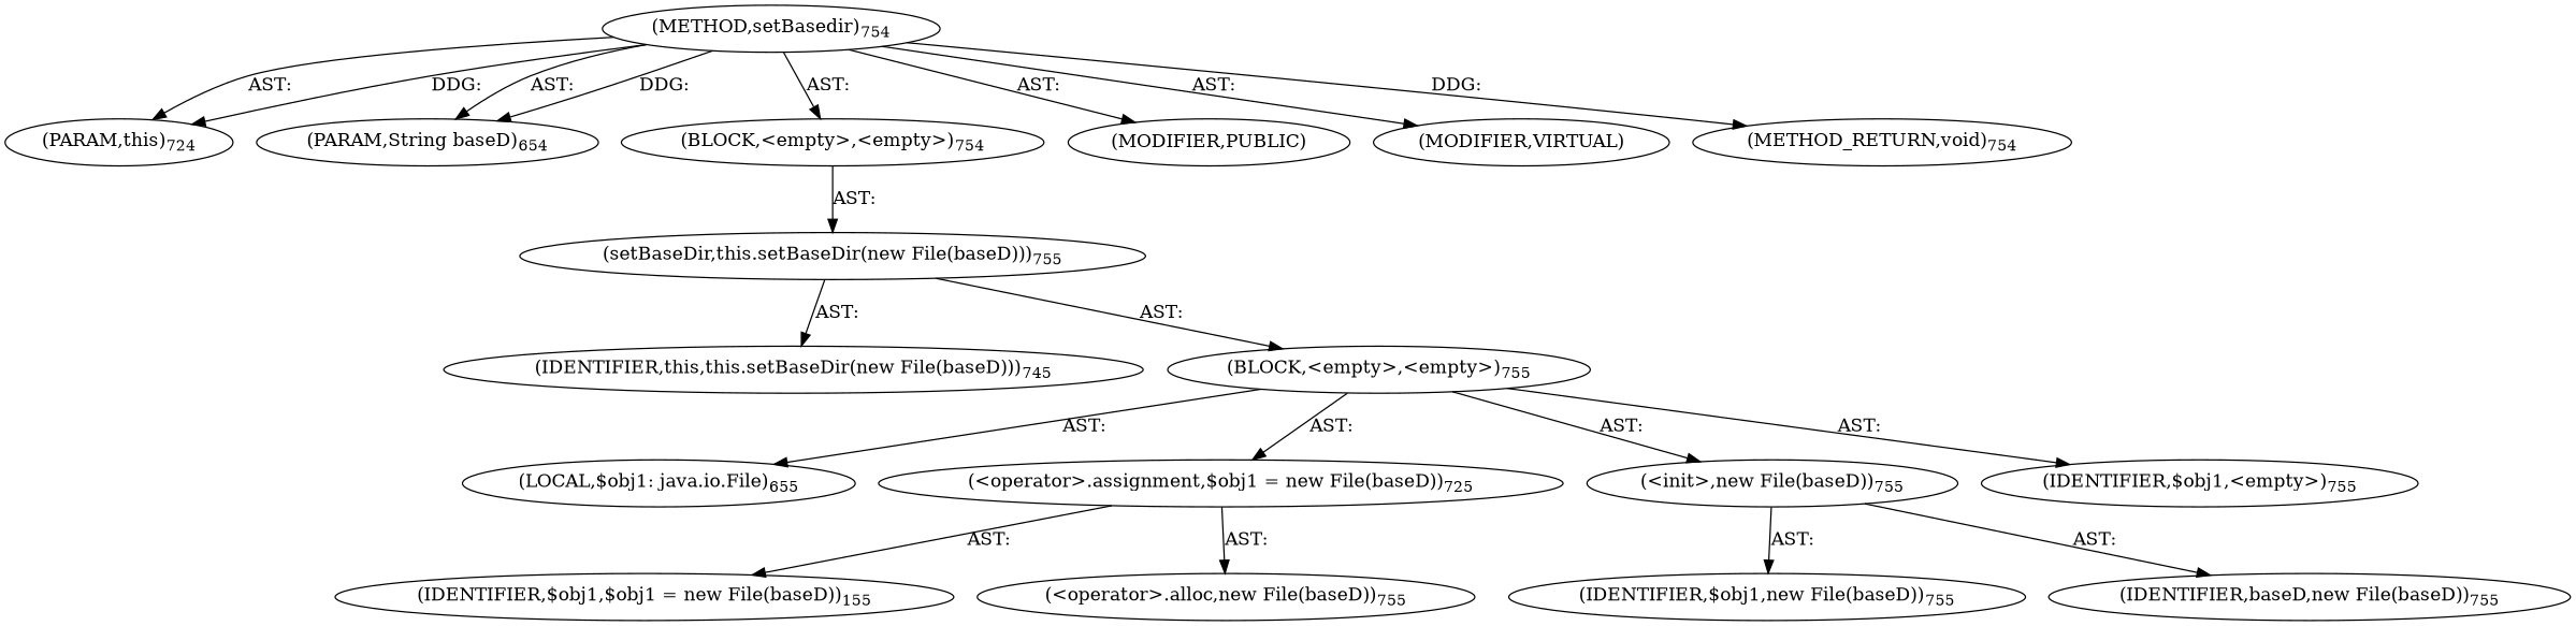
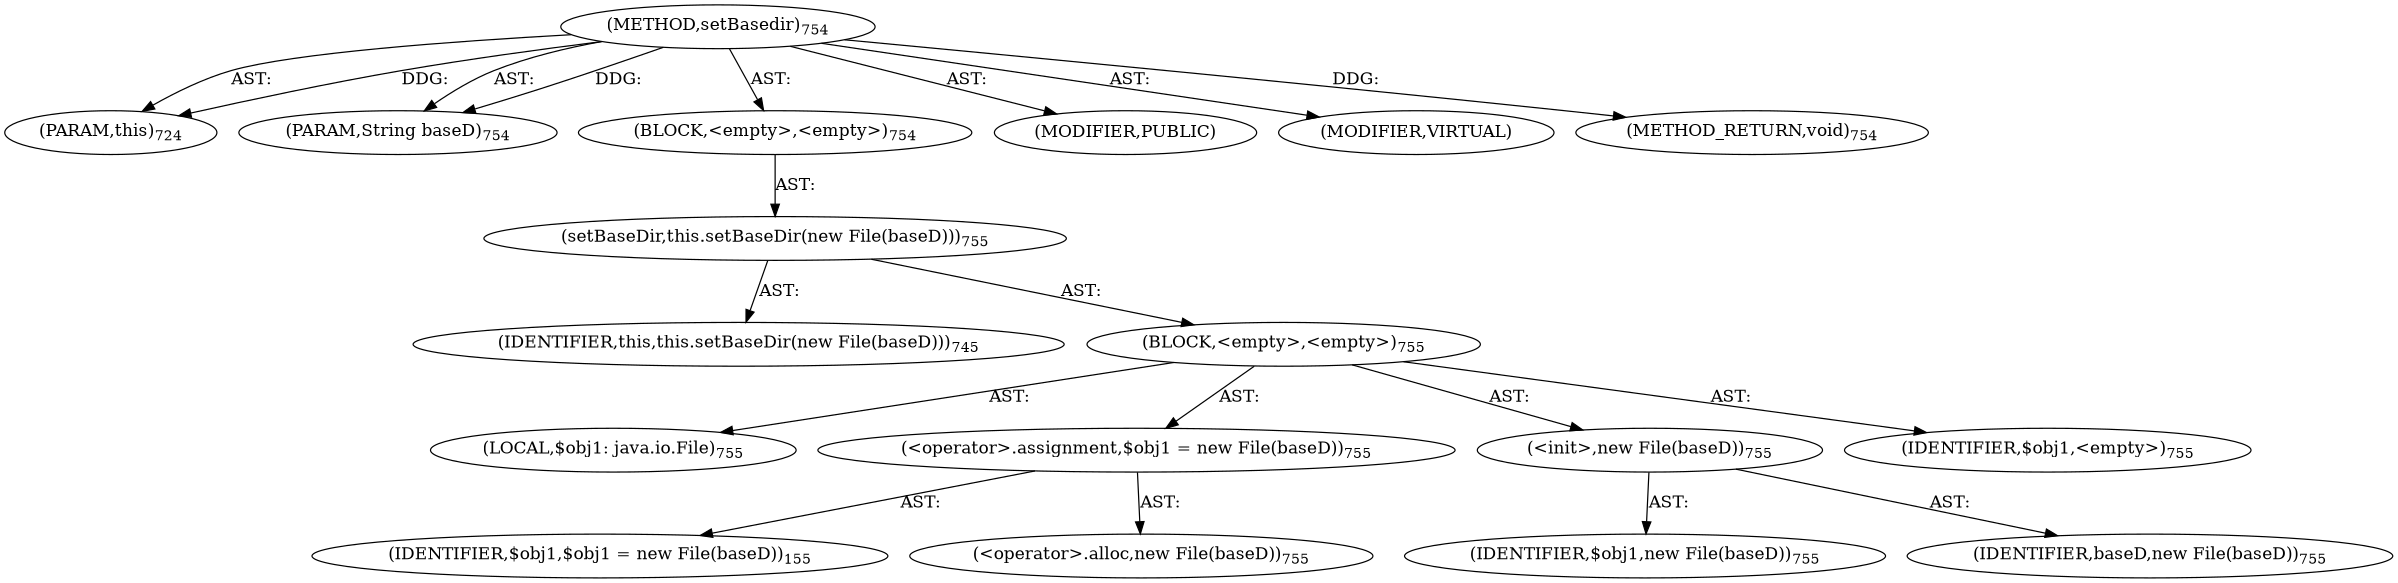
  digraph {
    n1 [label=<(METHOD,setBasedir)<SUB>754</SUB>>]
    n2 [label=<(PARAM,this)<SUB>724</SUB>>]
-   n3 [label=<(PARAM,String baseD)<SUB>654</SUB>>]
+   n3 [label=<(PARAM,String baseD)<SUB>754</SUB>>]
    n4 [label=<(BLOCK,&lt;empty&gt;,&lt;empty&gt;)<SUB>754</SUB>>]
    n5 [label=<(MODIFIER,PUBLIC)>]
    n6 [label=<(MODIFIER,VIRTUAL)>]
    n7 [label=<(METHOD_RETURN,void)<SUB>754</SUB>>]
    n8 [label=<(setBaseDir,this.setBaseDir(new File(baseD)))<SUB>755</SUB>>]
    n9 [label=<(IDENTIFIER,this,this.setBaseDir(new File(baseD)))<SUB>745</SUB>>]
    n10 [label=<(BLOCK,&lt;empty&gt;,&lt;empty&gt;)<SUB>755</SUB>>]
-   n11 [label=<(LOCAL,$obj1: java.io.File)<SUB>655</SUB>>]
-   n12 [label=<(&lt;operator&gt;.assignment,$obj1 = new File(baseD))<SUB>725</SUB>>]
+   n11 [label=<(LOCAL,$obj1: java.io.File)<SUB>755</SUB>>]
+   n12 [label=<(&lt;operator&gt;.assignment,$obj1 = new File(baseD))<SUB>755</SUB>>]
    n13 [label=<(&lt;init&gt;,new File(baseD))<SUB>755</SUB>>]
    n14 [label=<(IDENTIFIER,$obj1,&lt;empty&gt;)<SUB>755</SUB>>]
    n15 [label=<(IDENTIFIER,$obj1,$obj1 = new File(baseD))<SUB>155</SUB>>]
    n16 [label=<(&lt;operator&gt;.alloc,new File(baseD))<SUB>755</SUB>>]
    n17 [label=<(IDENTIFIER,$obj1,new File(baseD))<SUB>755</SUB>>]
    n18 [label=<(IDENTIFIER,baseD,new File(baseD))<SUB>755</SUB>>]
    n1 -> n2 [label="AST: "]
    n1 -> n2 [label="DDG: "]
    n1 -> n3 [label="AST: "]
    n1 -> n3 [label="DDG: "]
    n1 -> n4 [label="AST: "]
    n1 -> n5 [label="AST: "]
    n1 -> n6 [label="AST: "]
    n1 -> n7 [label="DDG: "]
    n4 -> n8 [label="AST: "]
    n8 -> n9 [label="AST: "]
    n8 -> n10 [label="AST: "]
    n10 -> n11 [label="AST: "]
    n10 -> n12 [label="AST: "]
    n10 -> n13 [label="AST: "]
    n10 -> n14 [label="AST: "]
    n12 -> n15 [label="AST: "]
    n12 -> n16 [label="AST: "]
    n13 -> n17 [label="AST: "]
    n13 -> n18 [label="AST: "]
  }
